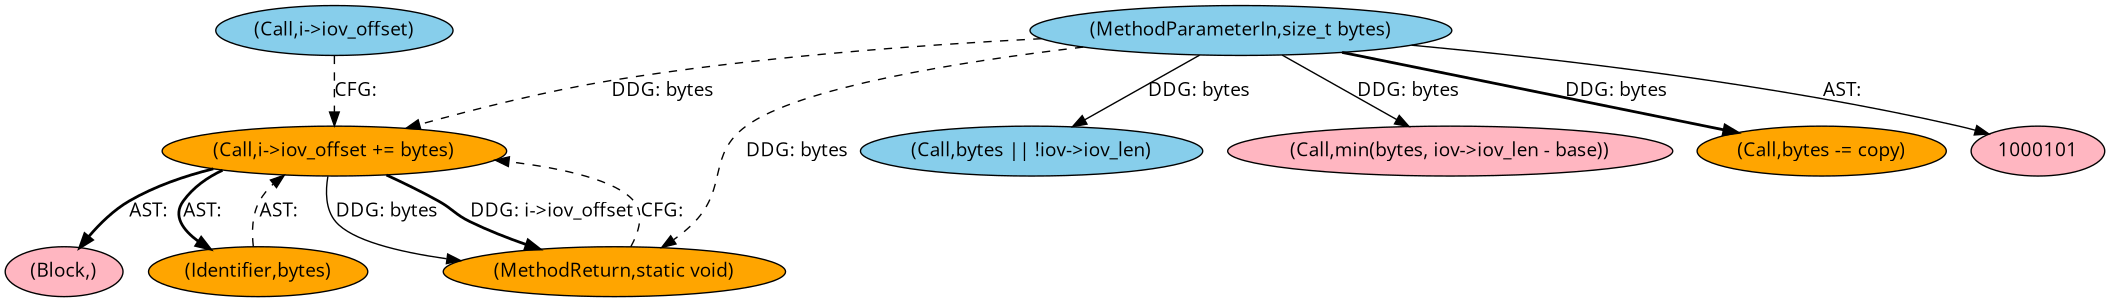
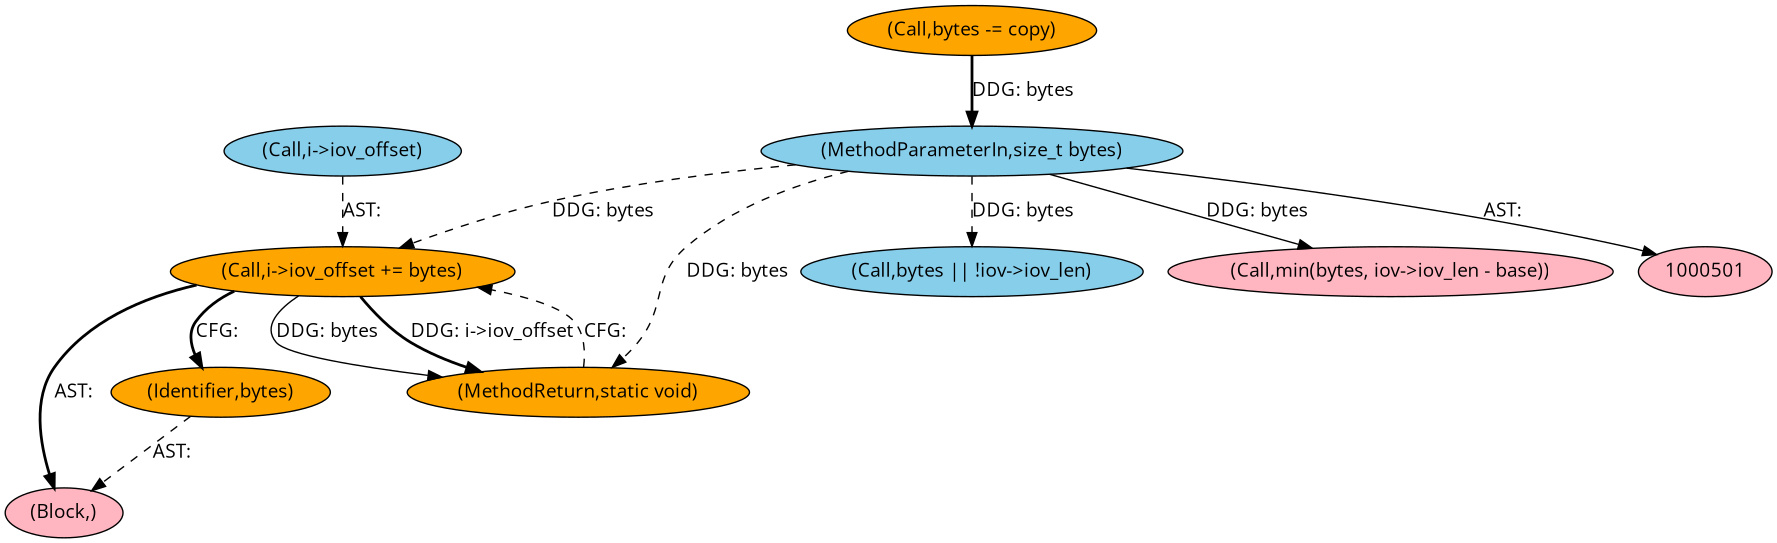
  digraph {
    fontname="Open Sans"
    node [fillcolor=orange fontname="Open Sans" style=filled]
    edge [fontname="Open Sans" style=dashed]
    n1 [label="(Call,i->iov_offset += bytes)"]
    n2 [fillcolor=lightpink label="(Block,)"]
    n3 [label="(Identifier,bytes)"]
    n4 [label="(MethodReturn,static void)"]
    n5 [fillcolor=skyblue label="(MethodParameterIn,size_t bytes)"]
    n6 [fillcolor=skyblue label="(Call,bytes || !iov->iov_len)"]
    n7 [fillcolor=lightpink label="(Call,min(bytes, iov->iov_len - base))"]
    n8 [label="(Call,bytes -= copy)"]
-   1000101 [fillcolor=lightpink]
+   1000101 [fillcolor=lightpink label=1000501]
    n10 [fillcolor=skyblue label="(Call,i->iov_offset)"]
    n1 -> n2 [label="AST: " style=bold]
-   n1 -> n3 [label="AST: " style=bold]
+   n1 -> n3 [label="CFG: " style=bold]
    n1 -> n4 [label="DDG: bytes" style=solid]
    n1 -> n4 [label="DDG: i->iov_offset" style=bold]
-   n3 -> n1 [label="AST: "]
+   n3 -> n2 [label="AST: "]
    n4 -> n1 [label="CFG: "]
    n5 -> n1 [label="DDG: bytes"]
    n5 -> n4 [label="DDG: bytes"]
-   n5 -> n6 [label="DDG: bytes" style=solid]
+   n5 -> n6 [label="DDG: bytes"]
    n5 -> n7 [label="DDG: bytes" style=solid]
-   n5 -> n8 [label="DDG: bytes" style=bold]
+   n8 -> n5 [label="DDG: bytes" style=bold]
    n5 -> 1000101 [label="AST: " style=solid]
-   n10 -> n1 [label="CFG: "]
+   n10 -> n1 [label="AST: "]
  }
